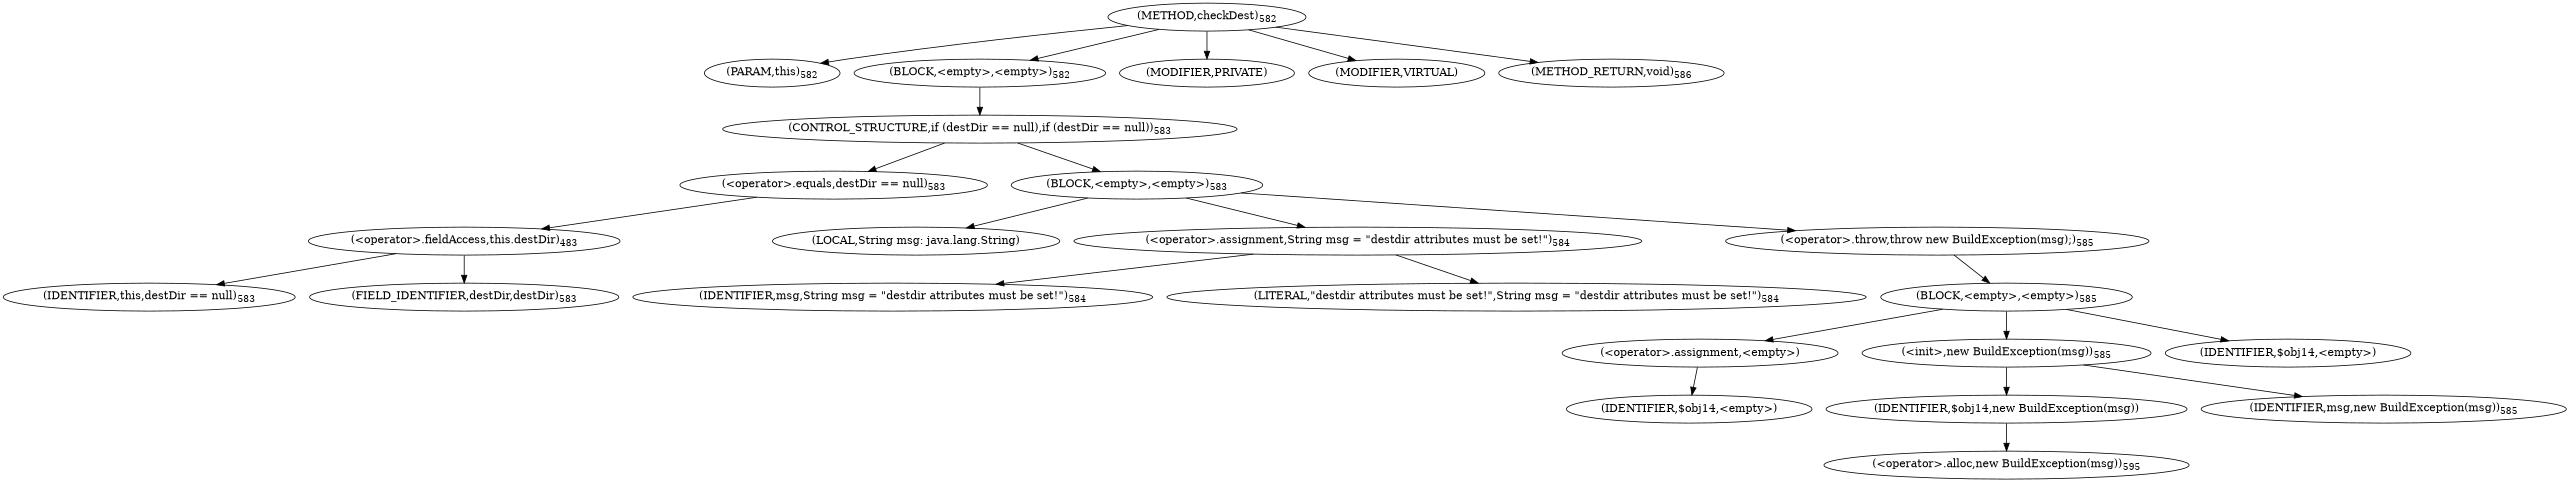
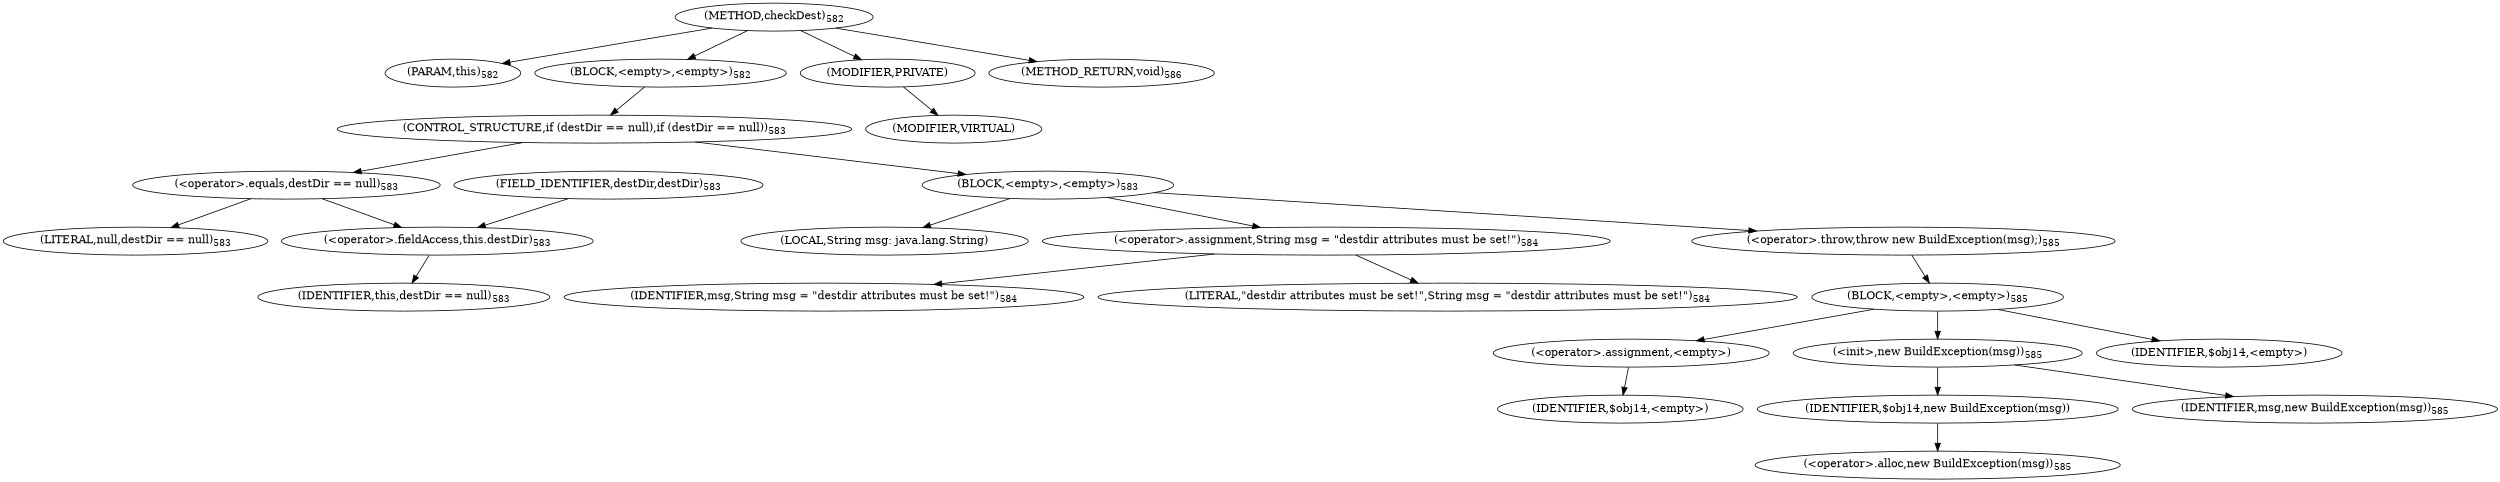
  digraph {
    n1 [label=<(METHOD,checkDest)<SUB>582</SUB>>]
    n2 [label=<(PARAM,this)<SUB>582</SUB>>]
    n3 [label=<(BLOCK,&lt;empty&gt;,&lt;empty&gt;)<SUB>582</SUB>>]
    n4 [label=<(MODIFIER,PRIVATE)>]
    n5 [label=<(MODIFIER,VIRTUAL)>]
    n6 [label=<(METHOD_RETURN,void)<SUB>586</SUB>>]
    n7 [label=<(CONTROL_STRUCTURE,if (destDir == null),if (destDir == null))<SUB>583</SUB>>]
    n8 [label=<(&lt;operator&gt;.equals,destDir == null)<SUB>583</SUB>>]
    n9 [label=<(BLOCK,&lt;empty&gt;,&lt;empty&gt;)<SUB>583</SUB>>]
-   n10 [label=<(&lt;operator&gt;.fieldAccess,this.destDir)<SUB>483</SUB>>]
+   n10 [label=<(&lt;operator&gt;.fieldAccess,this.destDir)<SUB>583</SUB>>]
+   n11 [label=<(LITERAL,null,destDir == null)<SUB>583</SUB>>]
    n12 [label=<(LOCAL,String msg: java.lang.String)>]
    n13 [label=<(&lt;operator&gt;.assignment,String msg = &quot;destdir attributes must be set!&quot;)<SUB>584</SUB>>]
    n14 [label=<(&lt;operator&gt;.throw,throw new BuildException(msg);)<SUB>585</SUB>>]
    n15 [label=<(IDENTIFIER,this,destDir == null)<SUB>583</SUB>>]
    n16 [label=<(FIELD_IDENTIFIER,destDir,destDir)<SUB>583</SUB>>]
    n17 [label=<(IDENTIFIER,msg,String msg = &quot;destdir attributes must be set!&quot;)<SUB>584</SUB>>]
    n18 [label=<(LITERAL,&quot;destdir attributes must be set!&quot;,String msg = &quot;destdir attributes must be set!&quot;)<SUB>584</SUB>>]
    n19 [label=<(BLOCK,&lt;empty&gt;,&lt;empty&gt;)<SUB>585</SUB>>]
    n20 [label=<(&lt;operator&gt;.assignment,&lt;empty&gt;)>]
    n21 [label=<(&lt;init&gt;,new BuildException(msg))<SUB>585</SUB>>]
    n22 [label=<(IDENTIFIER,$obj14,&lt;empty&gt;)>]
    n23 [label=<(IDENTIFIER,$obj14,&lt;empty&gt;)>]
    n24 [label=<(IDENTIFIER,$obj14,new BuildException(msg))>]
    n25 [label=<(IDENTIFIER,msg,new BuildException(msg))<SUB>585</SUB>>]
-   n26 [label=<(&lt;operator&gt;.alloc,new BuildException(msg))<SUB>595</SUB>>]
+   n26 [label=<(&lt;operator&gt;.alloc,new BuildException(msg))<SUB>585</SUB>>]
    n1 -> n2
    n1 -> n3
    n1 -> n4
-   n1 -> n5
+   n4 -> n5
    n1 -> n6
    n3 -> n7
    n7 -> n8
    n7 -> n9
    n8 -> n10
+   n8 -> n11
    n9 -> n12
    n9 -> n13
    n9 -> n14
    n10 -> n15
-   n10 -> n16
+   n16 -> n10
    n13 -> n17
    n13 -> n18
    n14 -> n19
    n19 -> n20
    n19 -> n21
    n19 -> n22
    n20 -> n23
    n21 -> n24
    n21 -> n25
    n24 -> n26
  }
